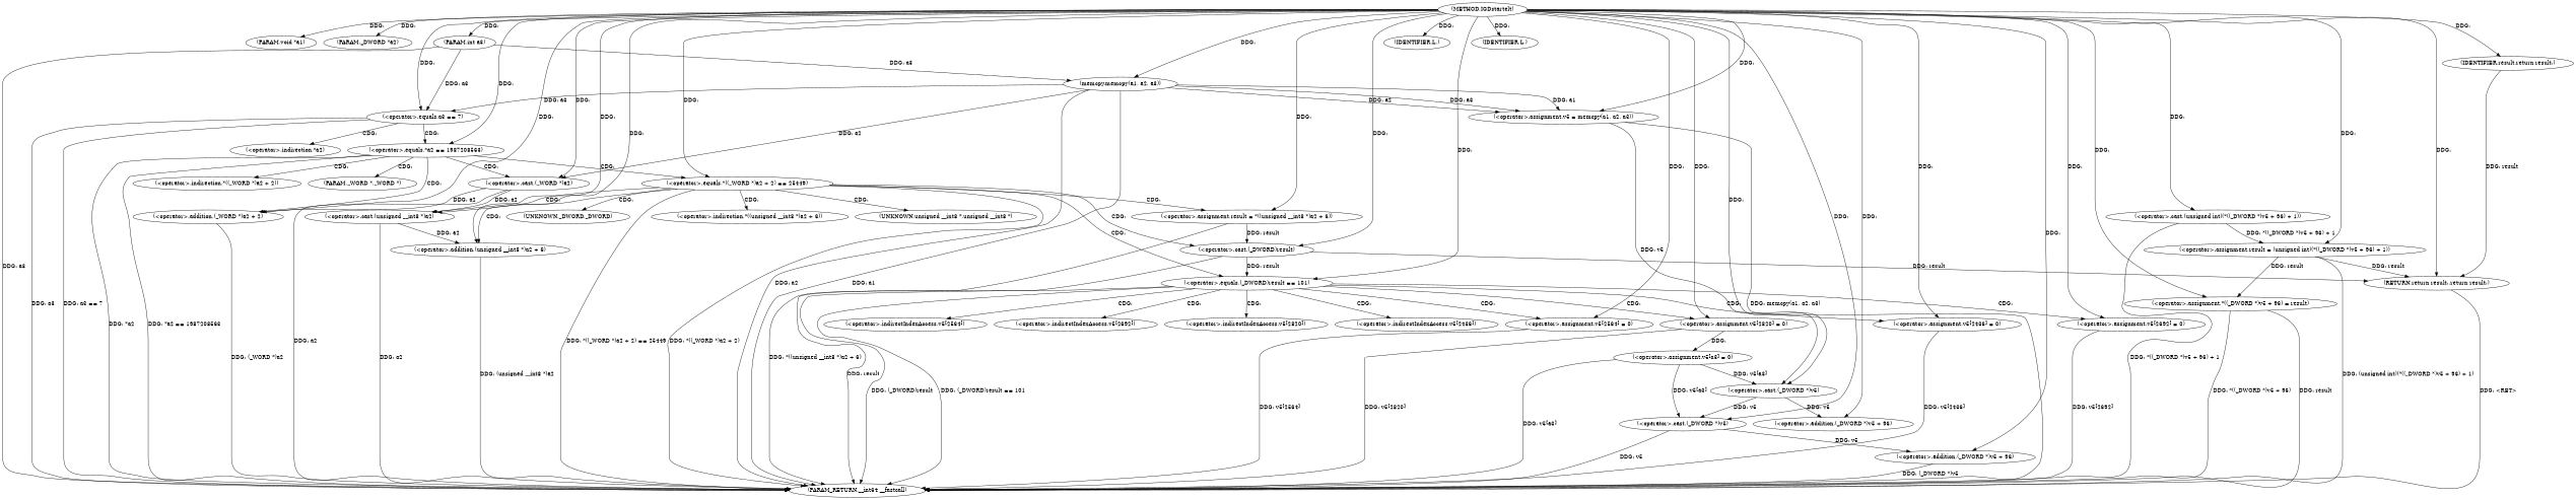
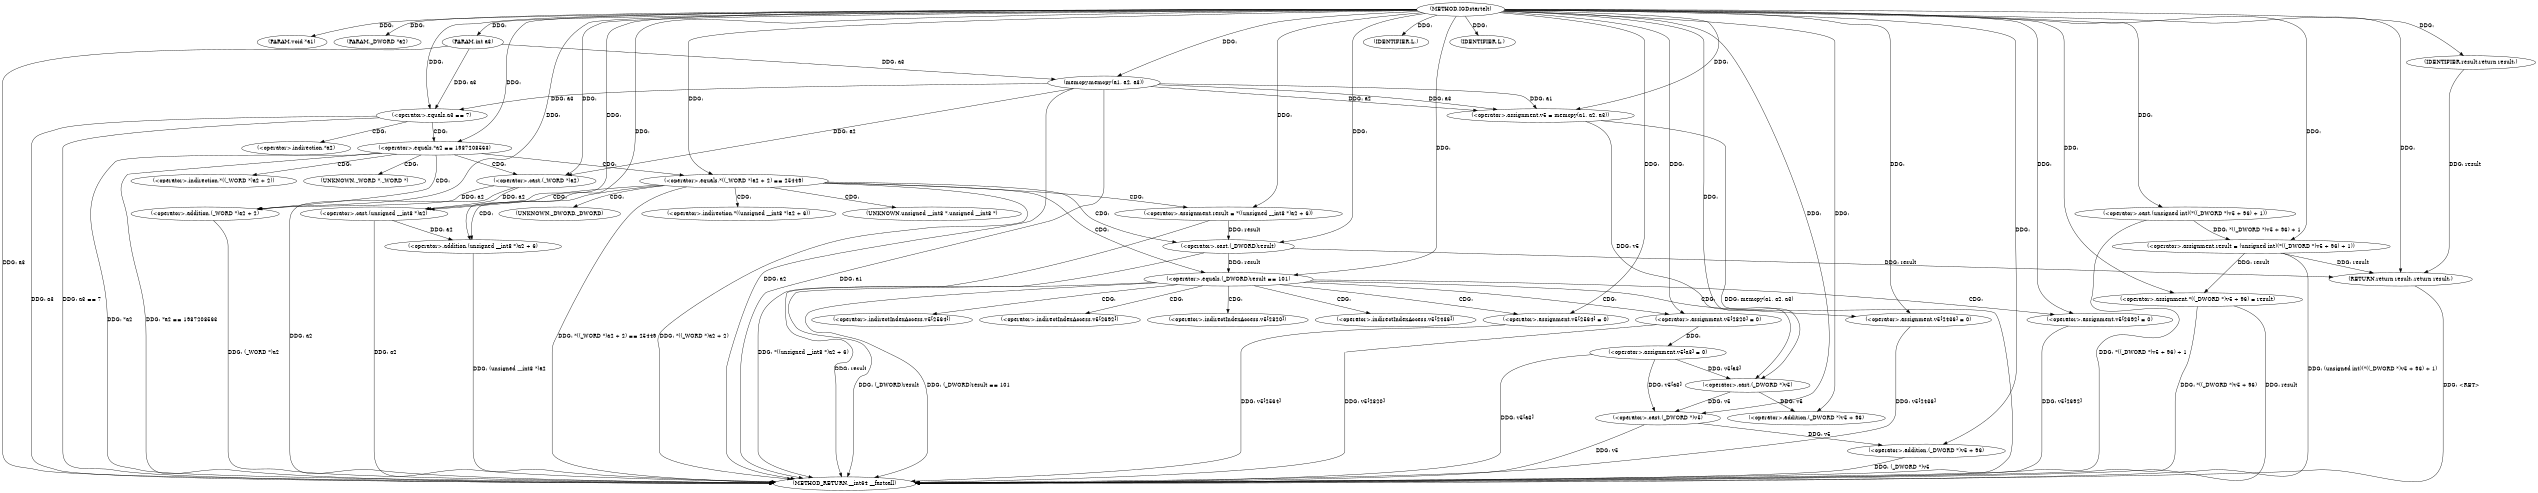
  digraph {
    n1 [label="(METHOD,IGDstartelt)"]
    n2 [label="(PARAM,void *a1)"]
    n3 [label="(PARAM,_DWORD *a2)"]
    n4 [label="(PARAM,int a3)"]
    n5 [label="(<operator>.assignment,v5 = memcpy(a1, a2, a3))"]
    n6 [label="(memcpy,memcpy(a1, a2, a3))"]
    n7 [label="(<operator>.assignment,result = (unsigned int)(*((_DWORD *)v5 + 96) + 1))"]
    n8 [label="(<operator>.cast,(unsigned int)(*((_DWORD *)v5 + 96) + 1))"]
    n9 [label="(<operator>.addition,(_DWORD *)v5 + 96)"]
    n10 [label="(<operator>.cast,(_DWORD *)v5)"]
    n11 [label="(<operator>.assignment,*((_DWORD *)v5 + 96) = result)"]
    n12 [label="(<operator>.addition,(_DWORD *)v5 + 96)"]
    n13 [label="(<operator>.cast,(_DWORD *)v5)"]
    n14 [label="(<operator>.equals,a3 == 7)"]
    n15 [label="(IDENTIFIER,L,)"]
    n16 [label="(<operator>.equals,*a2 == 1987208563)"]
    n17 [label="(IDENTIFIER,L,)"]
    n18 [label="(<operator>.equals,*((_WORD *)a2 + 2) == 25449)"]
    n19 [label="(<operator>.addition,(_WORD *)a2 + 2)"]
    n20 [label="(<operator>.cast,(_WORD *)a2)"]
    n21 [label="(<operator>.assignment,result = *((unsigned __int8 *)a2 + 6))"]
    n22 [label="(<operator>.addition,(unsigned __int8 *)a2 + 6)"]
    n23 [label="(<operator>.cast,(unsigned __int8 *)a2)"]
    n24 [label="(<operator>.equals,(_DWORD)result == 101)"]
    n25 [label="(<operator>.cast,(_DWORD)result)"]
    n26 [label="(<operator>.assignment,v5[2436] = 0)"]
    n27 [label="(<operator>.assignment,v5[2564] = 0)"]
    n28 [label="(<operator>.assignment,v5[2692] = 0)"]
    n29 [label="(<operator>.assignment,v5[2820] = 0)"]
    n30 [label="(RETURN,return result;,return result;)"]
    n31 [label="(IDENTIFIER,result,return result;)"]
-   n32 [label="(PARAM_RETURN,__int64 __fastcall)"]
+   n32 [label="(METHOD_RETURN,__int64 __fastcall)"]
    n33 [label="(<operator>.assignment,v5[a3] = 0)"]
    n34 [label="(<operator>.indirection,*a2)"]
    n35 [label="(<operator>.indirection,*((_WORD *)a2 + 2))"]
-   n36 [label="(PARAM,_WORD *,_WORD *)"]
+   n36 [label="(UNKNOWN,_WORD *,_WORD *)"]
    n37 [label="(<operator>.indirection,*((unsigned __int8 *)a2 + 6))"]
    n38 [label="(UNKNOWN,unsigned __int8 *,unsigned __int8 *)"]
    n39 [label="(UNKNOWN,_DWORD,_DWORD)"]
    n40 [label="(<operator>.indirectIndexAccess,v5[2436])"]
    n41 [label="(<operator>.indirectIndexAccess,v5[2564])"]
    n42 [label="(<operator>.indirectIndexAccess,v5[2692])"]
    n43 [label="(<operator>.indirectIndexAccess,v5[2820])"]
    n1 -> n2 [label="DDG: "]
    n1 -> n3 [label="DDG: "]
    n1 -> n4 [label="DDG: "]
    n1 -> n5 [label="DDG: "]
    n1 -> n6 [label="DDG: "]
    n1 -> n7 [label="DDG: "]
    n1 -> n8 [label="DDG: "]
    n1 -> n9 [label="DDG: "]
    n1 -> n10 [label="DDG: "]
    n1 -> n11 [label="DDG: "]
    n1 -> n12 [label="DDG: "]
    n1 -> n13 [label="DDG: "]
    n1 -> n14 [label="DDG: "]
    n1 -> n15 [label="DDG: "]
    n1 -> n16 [label="DDG: "]
    n1 -> n17 [label="DDG: "]
    n1 -> n18 [label="DDG: "]
    n1 -> n19 [label="DDG: "]
    n1 -> n20 [label="DDG: "]
    n1 -> n21 [label="DDG: "]
    n1 -> n22 [label="DDG: "]
    n1 -> n23 [label="DDG: "]
    n1 -> n24 [label="DDG: "]
    n1 -> n25 [label="DDG: "]
    n1 -> n26 [label="DDG: "]
    n1 -> n27 [label="DDG: "]
    n1 -> n28 [label="DDG: "]
    n1 -> n29 [label="DDG: "]
    n1 -> n30 [label="DDG: "]
    n1 -> n31 [label="DDG: "]
    n4 -> n6 [label="DDG: a3"]
    n4 -> n14 [label="DDG: a3"]
    n4 -> n32 [label="DDG: a3"]
    n5 -> n10 [label="DDG: v5"]
    n5 -> n32 [label="DDG: memcpy(a1, a2, a3)"]
    n6 -> n5 [label="DDG: a1"]
    n6 -> n5 [label="DDG: a2"]
    n6 -> n5 [label="DDG: a3"]
    n6 -> n14 [label="DDG: a3"]
    n6 -> n20 [label="DDG: a2"]
    n6 -> n32 [label="DDG: a1"]
    n6 -> n32 [label="DDG: a2"]
    n7 -> n11 [label="DDG: result"]
    n7 -> n30 [label="DDG: result"]
    n7 -> n32 [label="DDG: (unsigned int)(*((_DWORD *)v5 + 96) + 1)"]
    n8 -> n7 [label="DDG: *((_DWORD *)v5 + 96) + 1"]
    n8 -> n32 [label="DDG: *((_DWORD *)v5 + 96) + 1"]
    n10 -> n9 [label="DDG: v5"]
    n10 -> n13 [label="DDG: v5"]
    n11 -> n32 [label="DDG: *((_DWORD *)v5 + 96)"]
    n11 -> n32 [label="DDG: result"]
    n12 -> n32 [label="DDG: (_DWORD *)v5"]
    n13 -> n12 [label="DDG: v5"]
    n13 -> n32 [label="DDG: v5"]
    n14 -> n16 [label="CDG: "]
    n14 -> n32 [label="DDG: a3"]
    n14 -> n32 [label="DDG: a3 == 7"]
    n14 -> n34 [label="CDG: "]
    n16 -> n18 [label="CDG: "]
    n16 -> n19 [label="CDG: "]
    n16 -> n20 [label="CDG: "]
    n16 -> n32 [label="DDG: *a2"]
    n16 -> n32 [label="DDG: *a2 == 1987208563"]
    n16 -> n35 [label="CDG: "]
    n16 -> n36 [label="CDG: "]
    n18 -> n21 [label="CDG: "]
    n18 -> n22 [label="CDG: "]
    n18 -> n23 [label="CDG: "]
    n18 -> n24 [label="CDG: "]
    n18 -> n25 [label="CDG: "]
    n18 -> n32 [label="DDG: *((_WORD *)a2 + 2)"]
    n18 -> n32 [label="DDG: *((_WORD *)a2 + 2) == 25449"]
    n18 -> n37 [label="CDG: "]
    n18 -> n38 [label="CDG: "]
    n18 -> n39 [label="CDG: "]
    n19 -> n32 [label="DDG: (_WORD *)a2"]
    n20 -> n19 [label="DDG: a2"]
    n20 -> n23 [label="DDG: a2"]
    n20 -> n32 [label="DDG: a2"]
    n21 -> n25 [label="DDG: result"]
    n21 -> n32 [label="DDG: *((unsigned __int8 *)a2 + 6)"]
    n22 -> n32 [label="DDG: (unsigned __int8 *)a2"]
    n23 -> n22 [label="DDG: a2"]
    n23 -> n32 [label="DDG: a2"]
    n24 -> n26 [label="CDG: "]
    n24 -> n27 [label="CDG: "]
    n24 -> n28 [label="CDG: "]
    n24 -> n29 [label="CDG: "]
    n24 -> n32 [label="DDG: (_DWORD)result"]
    n24 -> n32 [label="DDG: (_DWORD)result == 101"]
    n24 -> n40 [label="CDG: "]
    n24 -> n41 [label="CDG: "]
    n24 -> n42 [label="CDG: "]
    n24 -> n43 [label="CDG: "]
    n25 -> n24 [label="DDG: result"]
    n25 -> n30 [label="DDG: result"]
    n25 -> n32 [label="DDG: result"]
    n26 -> n32 [label="DDG: v5[2436]"]
    n27 -> n32 [label="DDG: v5[2564]"]
    n28 -> n32 [label="DDG: v5[2692]"]
    n29 -> n32 [label="DDG: v5[2820]"]
    n29 -> n33 [label="DDG: "]
    n30 -> n32 [label="DDG: <RET>"]
    n31 -> n30 [label="DDG: result"]
    n33 -> n10 [label="DDG: v5[a3]"]
    n33 -> n13 [label="DDG: v5[a3]"]
    n33 -> n32 [label="DDG: v5[a3]"]
  }
